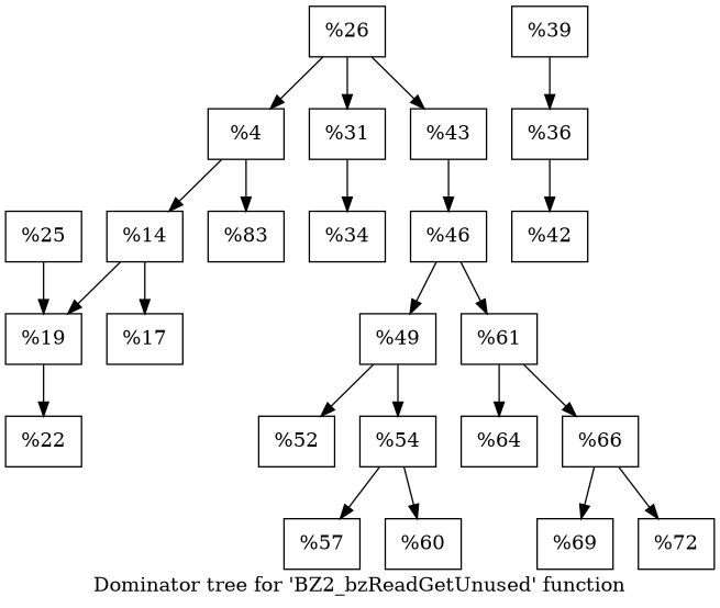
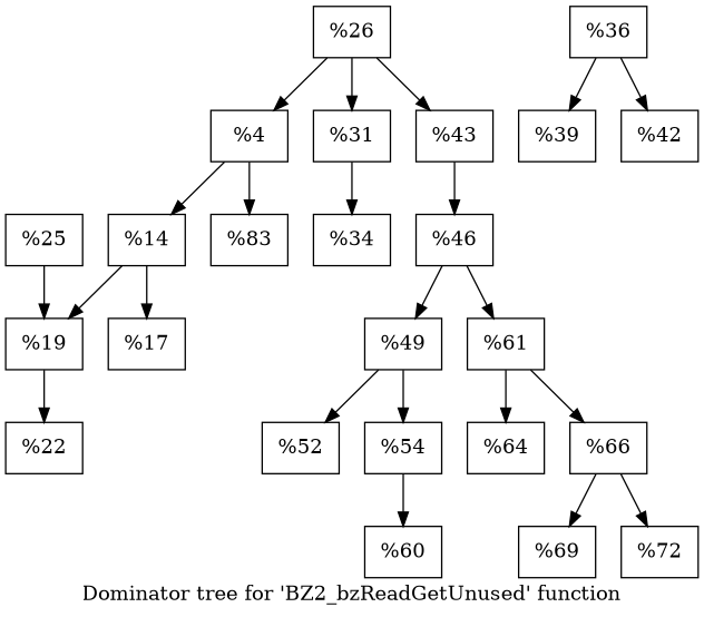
  digraph {
    label="Dominator tree for 'BZ2_bzReadGetUnused' function"
    node [shape=record]
    n1 [label="{%4}"]
    n2 [label="{%14}"]
    n3 [label="{%83}"]
    n4 [label="{%17}"]
    n5 [label="{%19}"]
    n6 [label="{%26}"]
    n7 [label="{%31}"]
    n8 [label="{%43}"]
    n9 [label="{%22}"]
    n10 [label="{%34}"]
    n11 [label="{%46}"]
    n12 [label="{%25}"]
    n13 [label="{%36}"]
    n14 [label="{%39}"]
    n15 [label="{%42}"]
    n16 [label="{%49}"]
    n17 [label="{%52}"]
    n18 [label="{%54}"]
    n19 [label="{%61}"]
-   n20 [label="{%57}"]
    n21 [label="{%60}"]
    n22 [label="{%64}"]
    n23 [label="{%66}"]
    n24 [label="{%69}"]
    n25 [label="{%72}"]
    n1 -> n2
    n1 -> n3
    n2 -> n4
    n2 -> n5
    n5 -> n9
    n6 -> n1
    n6 -> n7
    n6 -> n8
    n7 -> n10
    n8 -> n11
    n11 -> n16
    n11 -> n19
    n12 -> n5
-   n14 -> n13
+   n13 -> n14
    n13 -> n15
    n16 -> n17
    n16 -> n18
-   n18 -> n20
    n18 -> n21
    n19 -> n22
    n19 -> n23
    n23 -> n24
    n23 -> n25
  }
